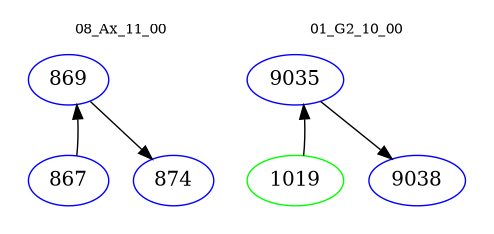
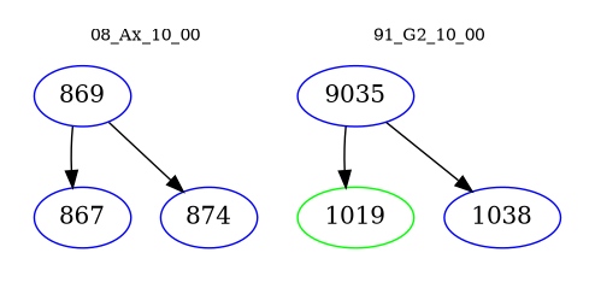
  digraph {
    node [color=blue]
    edge [color=black]
    n1 [label=869]
    n2 [label=867]
    n3 [label=874]
    n4 [label=9035]
    n5 [color=green label=1019]
-   n6 [label=9038]
+   n6 [label=1038]
    subgraph cluster_1 {
      color=white
      fontsize=10
-     label="08_Ax_11_00"
+     label="08_Ax_10_00"
      n1
      n2
      n3
    }
    subgraph cluster_2 {
      color=white
      fontsize=10
-     label="01_G2_10_00"
+     label="91_G2_10_00"
      n4
      n5
      n6
    }
-   n2 -> n1
+   n1 -> n2
    n1 -> n3
-   n5 -> n4
+   n4 -> n5
    n4 -> n6
  }
